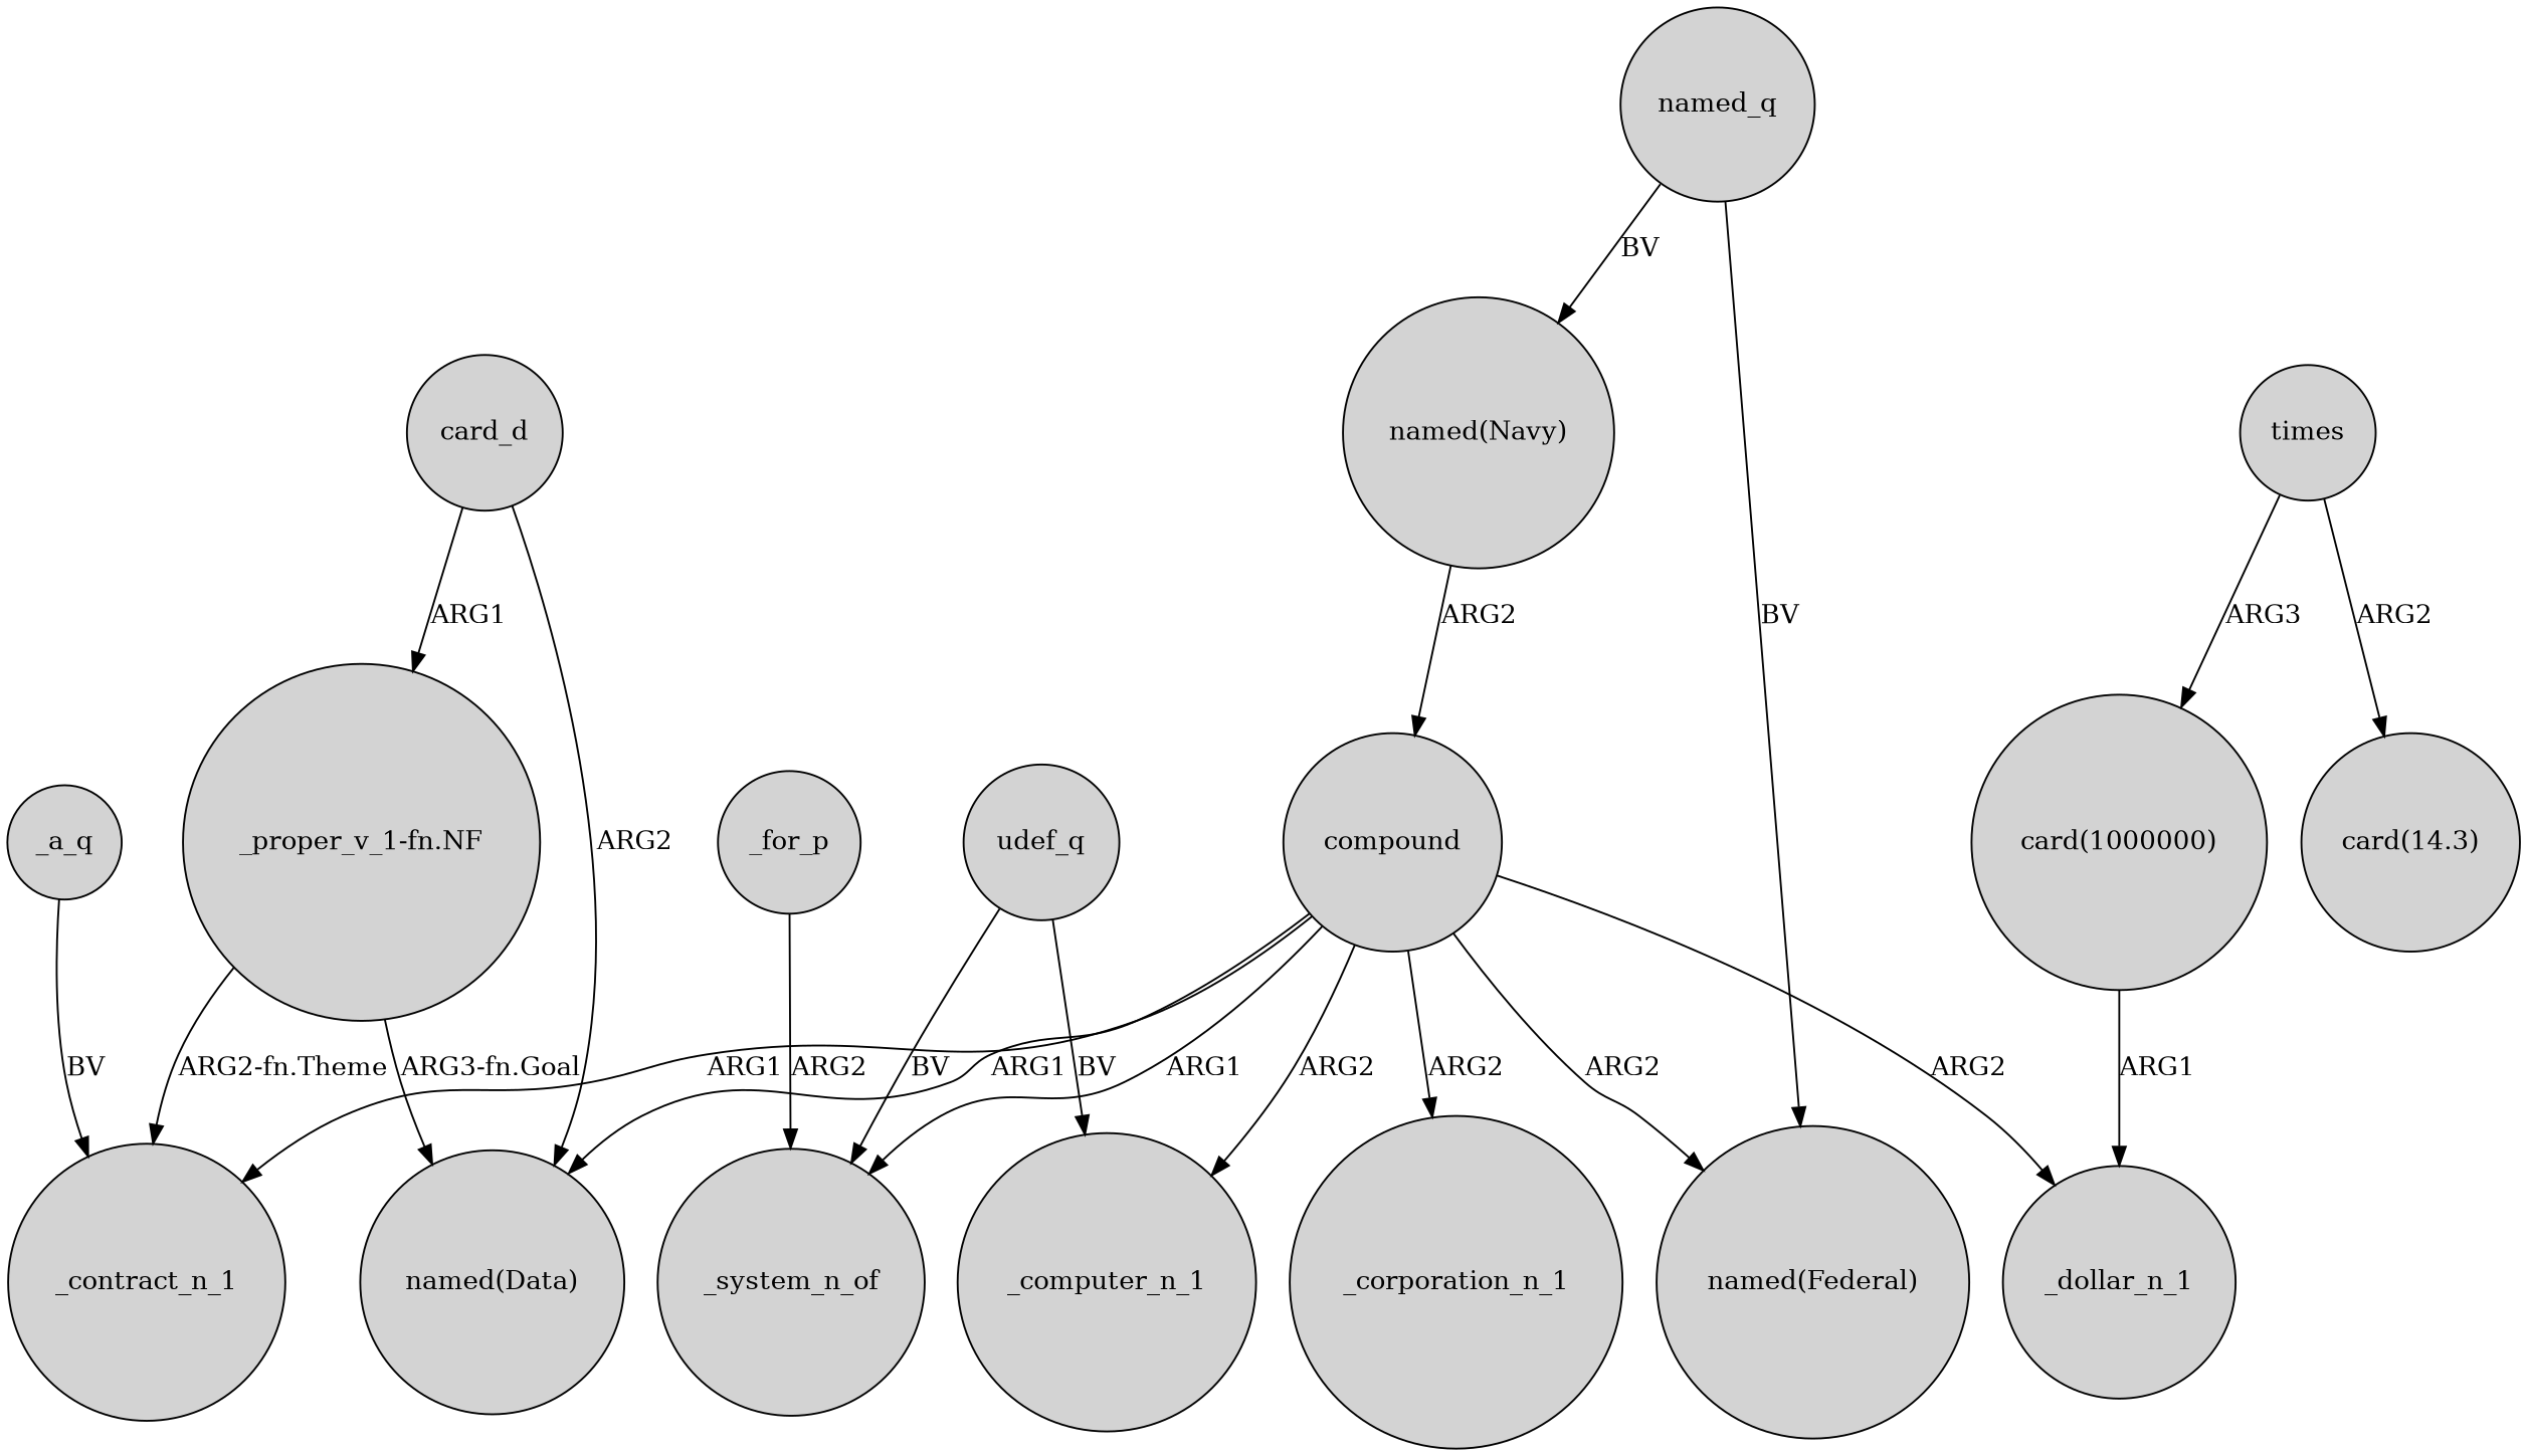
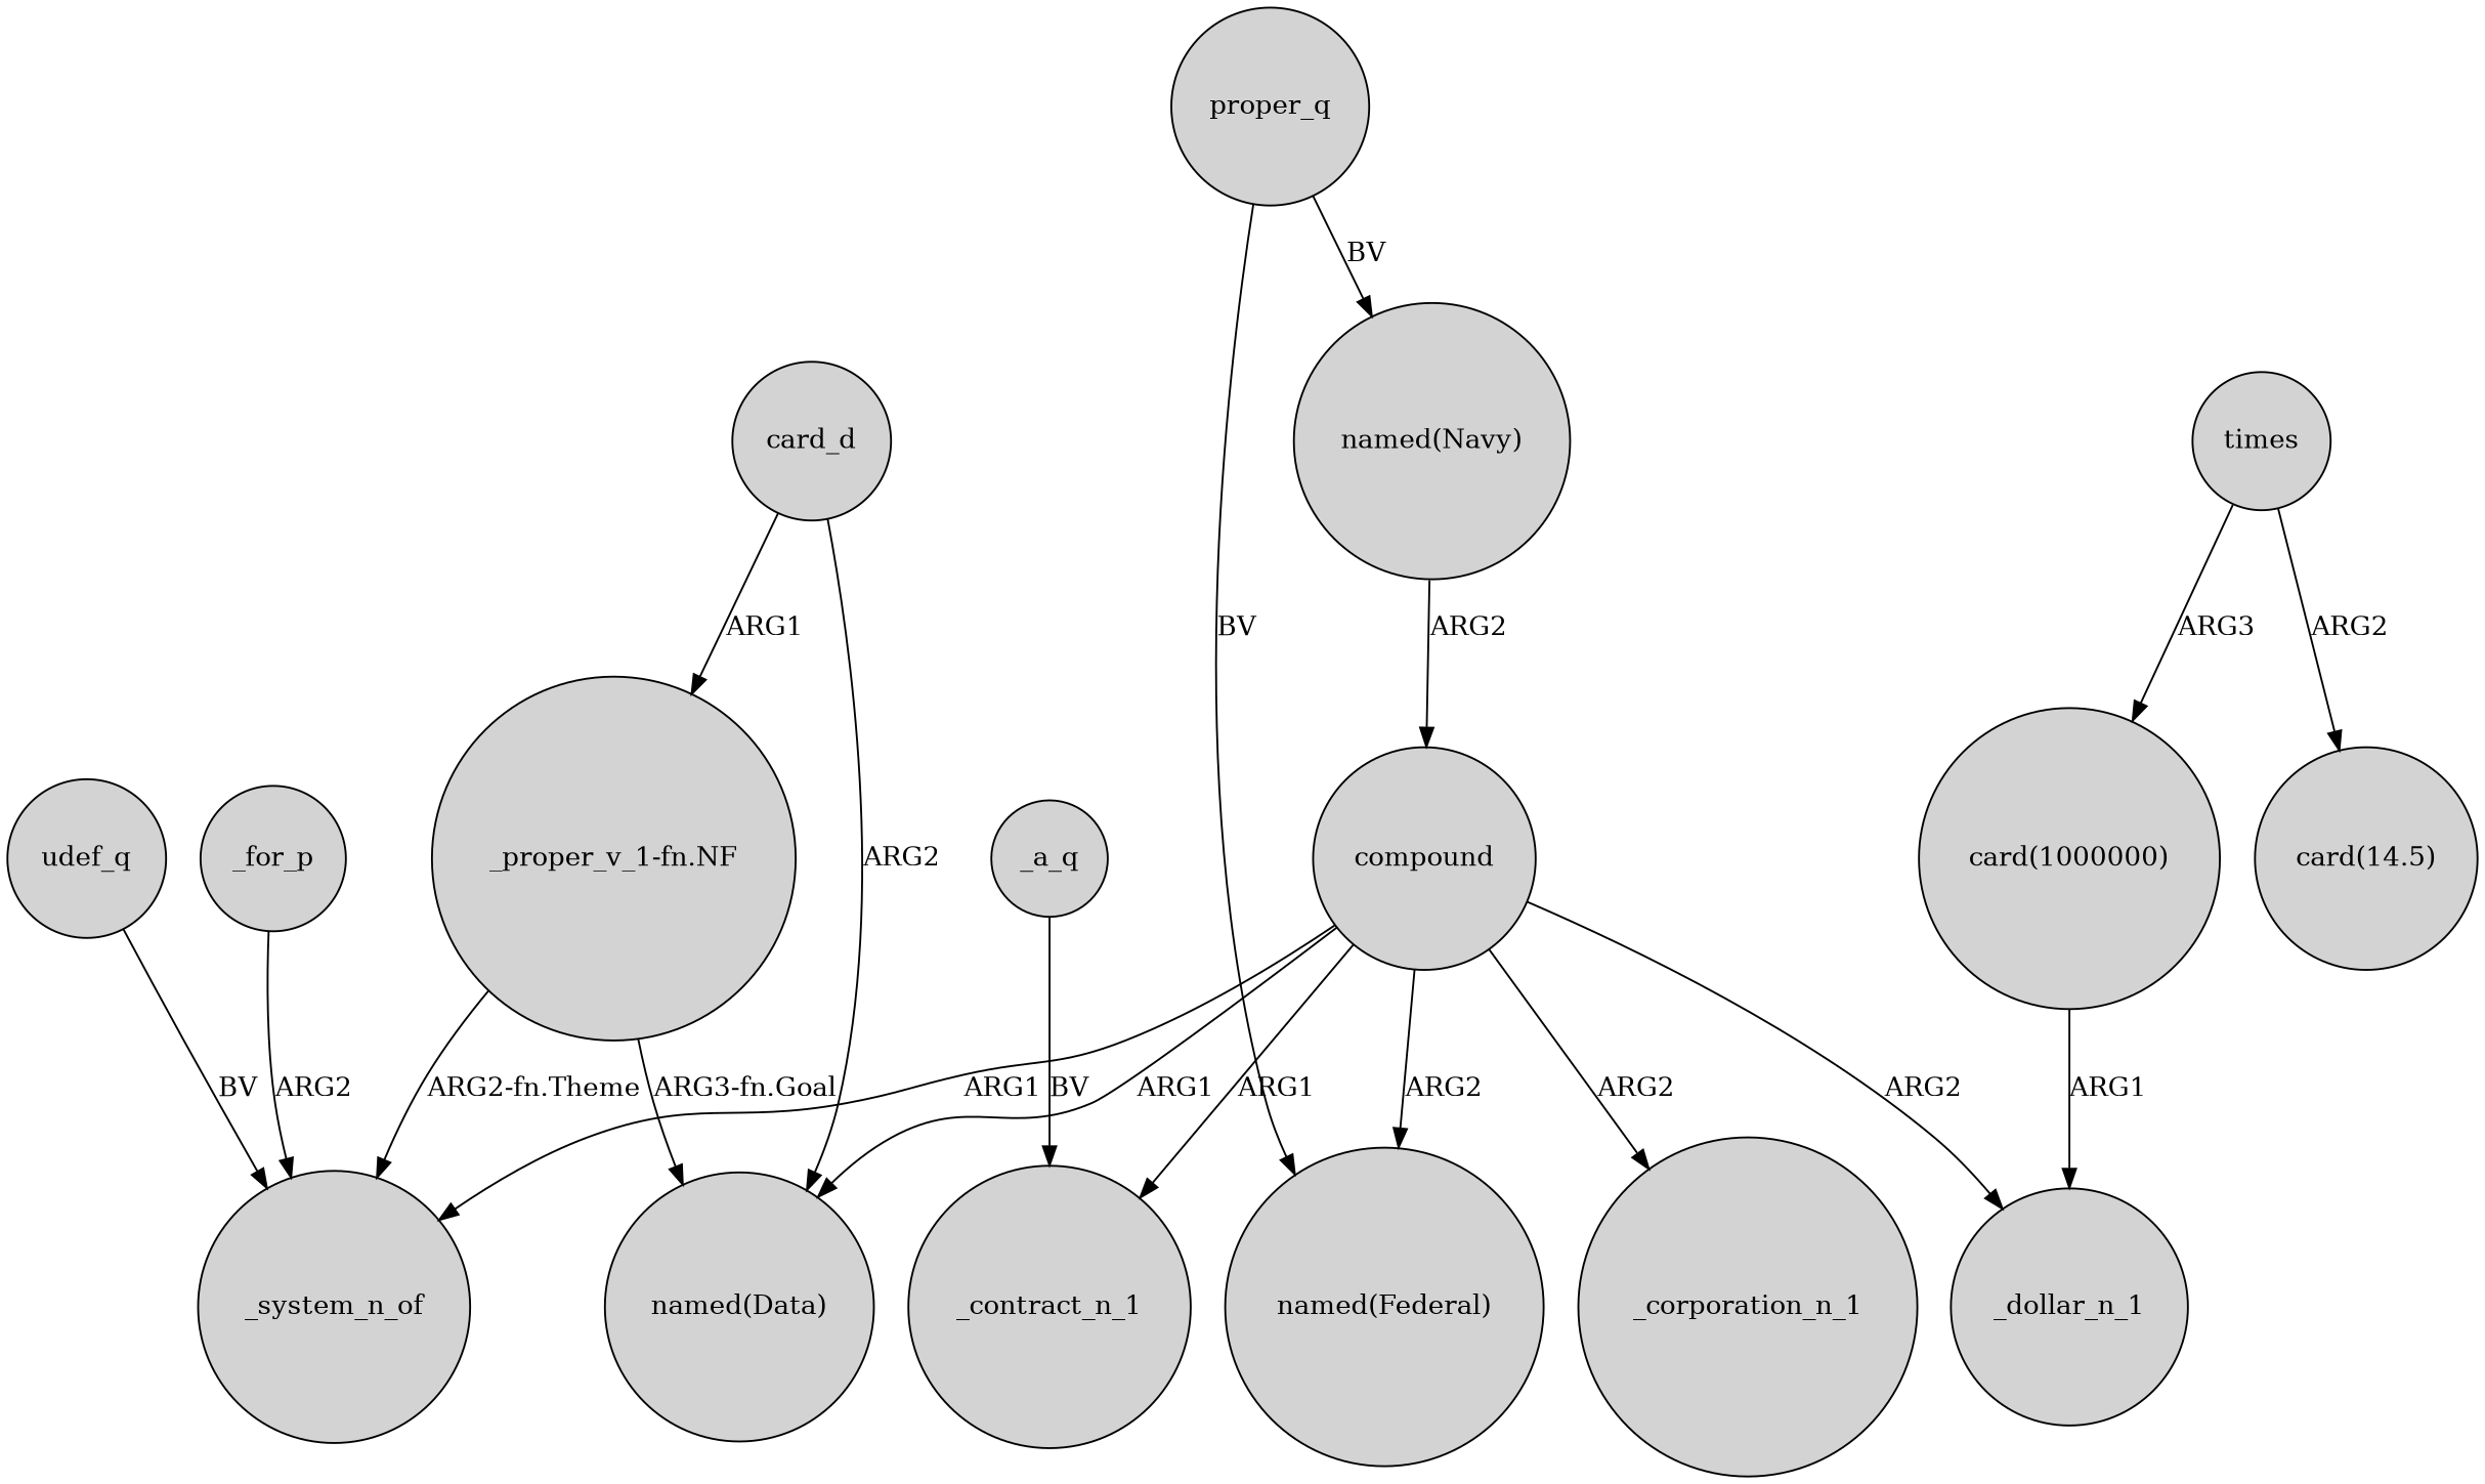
  digraph {
    node [shape=circle style=filled]
    "card(1000000)"
    _dollar_n_1
    times
-   "card(14.5)" [label="card(14.3)"]
+   "card(14.5)"
    n5 [label="_proper_v_1-fn.NF"]
    "named(Data)"
    _contract_n_1
    compound
    _system_n_of
    _corporation_n_1
-   _computer_n_1
    "named(Federal)"
    "named(Navy)"
    udef_q
    _a_q
    _for_p
    n17 [label=card_d]
-   proper_q [label=named_q]
+   proper_q
    "card(1000000)" -> _dollar_n_1 [label=ARG1]
    times -> "card(1000000)" [label=ARG3]
    times -> "card(14.5)" [label=ARG2]
    n5 -> "named(Data)" [label="ARG3-fn.Goal"]
-   n5 -> _contract_n_1 [label="ARG2-fn.Theme"]
+   n5 -> _system_n_of [label="ARG2-fn.Theme"]
    compound -> _dollar_n_1 [label=ARG2]
    compound -> "named(Data)" [label=ARG1]
    compound -> _contract_n_1 [label=ARG1]
    compound -> _system_n_of [label=ARG1]
    compound -> _corporation_n_1 [label=ARG2]
-   compound -> _computer_n_1 [label=ARG2]
    compound -> "named(Federal)" [label=ARG2]
    "named(Navy)" -> compound [label=ARG2]
    udef_q -> _system_n_of [label=BV]
-   udef_q -> _computer_n_1 [label=BV]
    _a_q -> _contract_n_1 [label=BV]
    _for_p -> _system_n_of [label=ARG2]
    n17 -> n5 [label=ARG1]
    n17 -> "named(Data)" [label=ARG2]
    proper_q -> "named(Federal)" [label=BV]
    proper_q -> "named(Navy)" [label=BV]
  }
